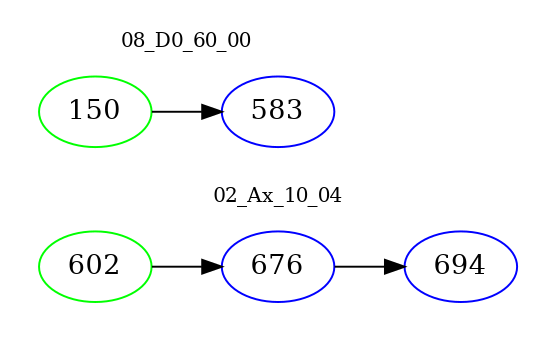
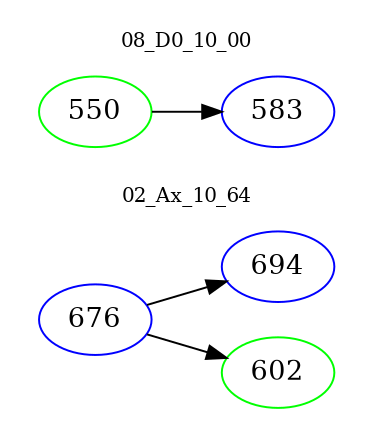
  digraph {
    rankdir=LR
    node [color=blue]
    edge [color=black]
    n1 [color=green label=602]
    n2 [label=676]
    n3 [label=694]
-   n4 [color=green label=150]
+   n4 [color=green label=550]
    n5 [label=583]
    subgraph cluster_1 {
      color=white
      fontsize=10
-     label="02_Ax_10_04"
+     label="02_Ax_10_64"
      n1
      n2
      n3
    }
    subgraph cluster_2 {
      color=white
      fontsize=10
-     label="08_D0_60_00"
+     label="08_D0_10_00"
      n4
      n5
    }
-   n1 -> n2
+   n2 -> n1
    n2 -> n3
    n4 -> n5
  }
